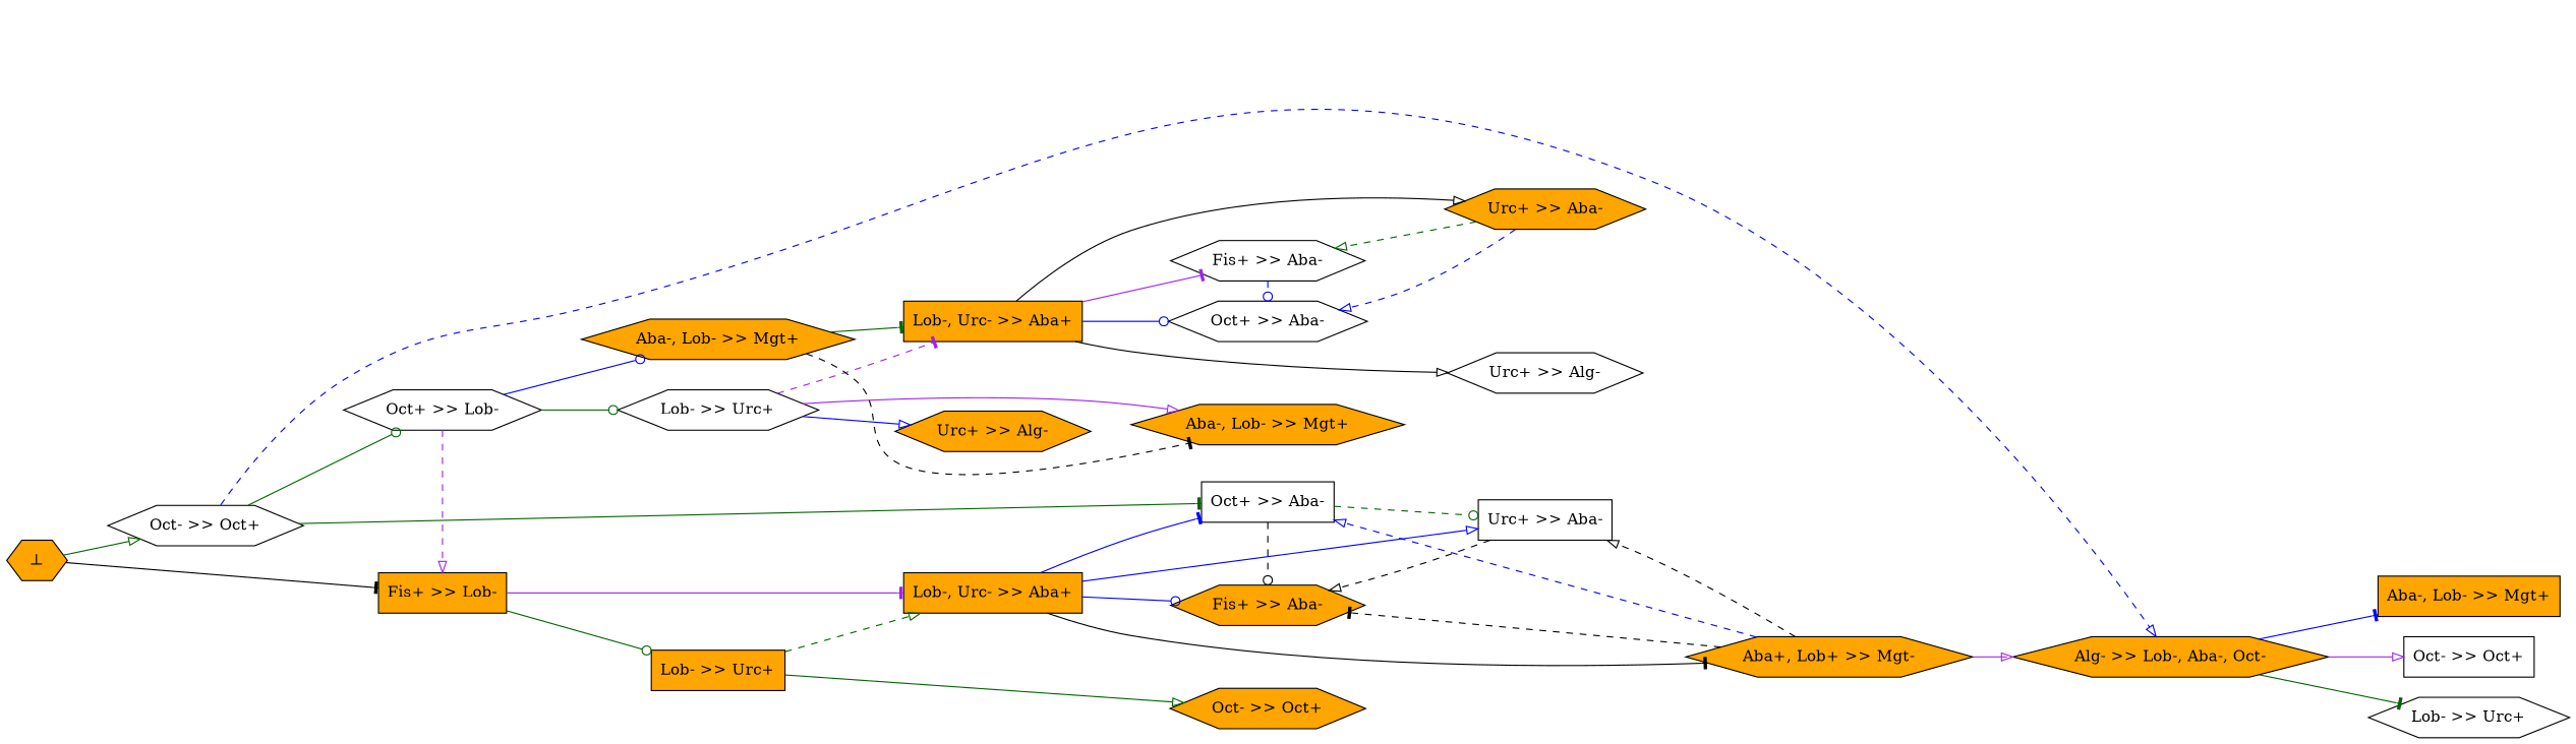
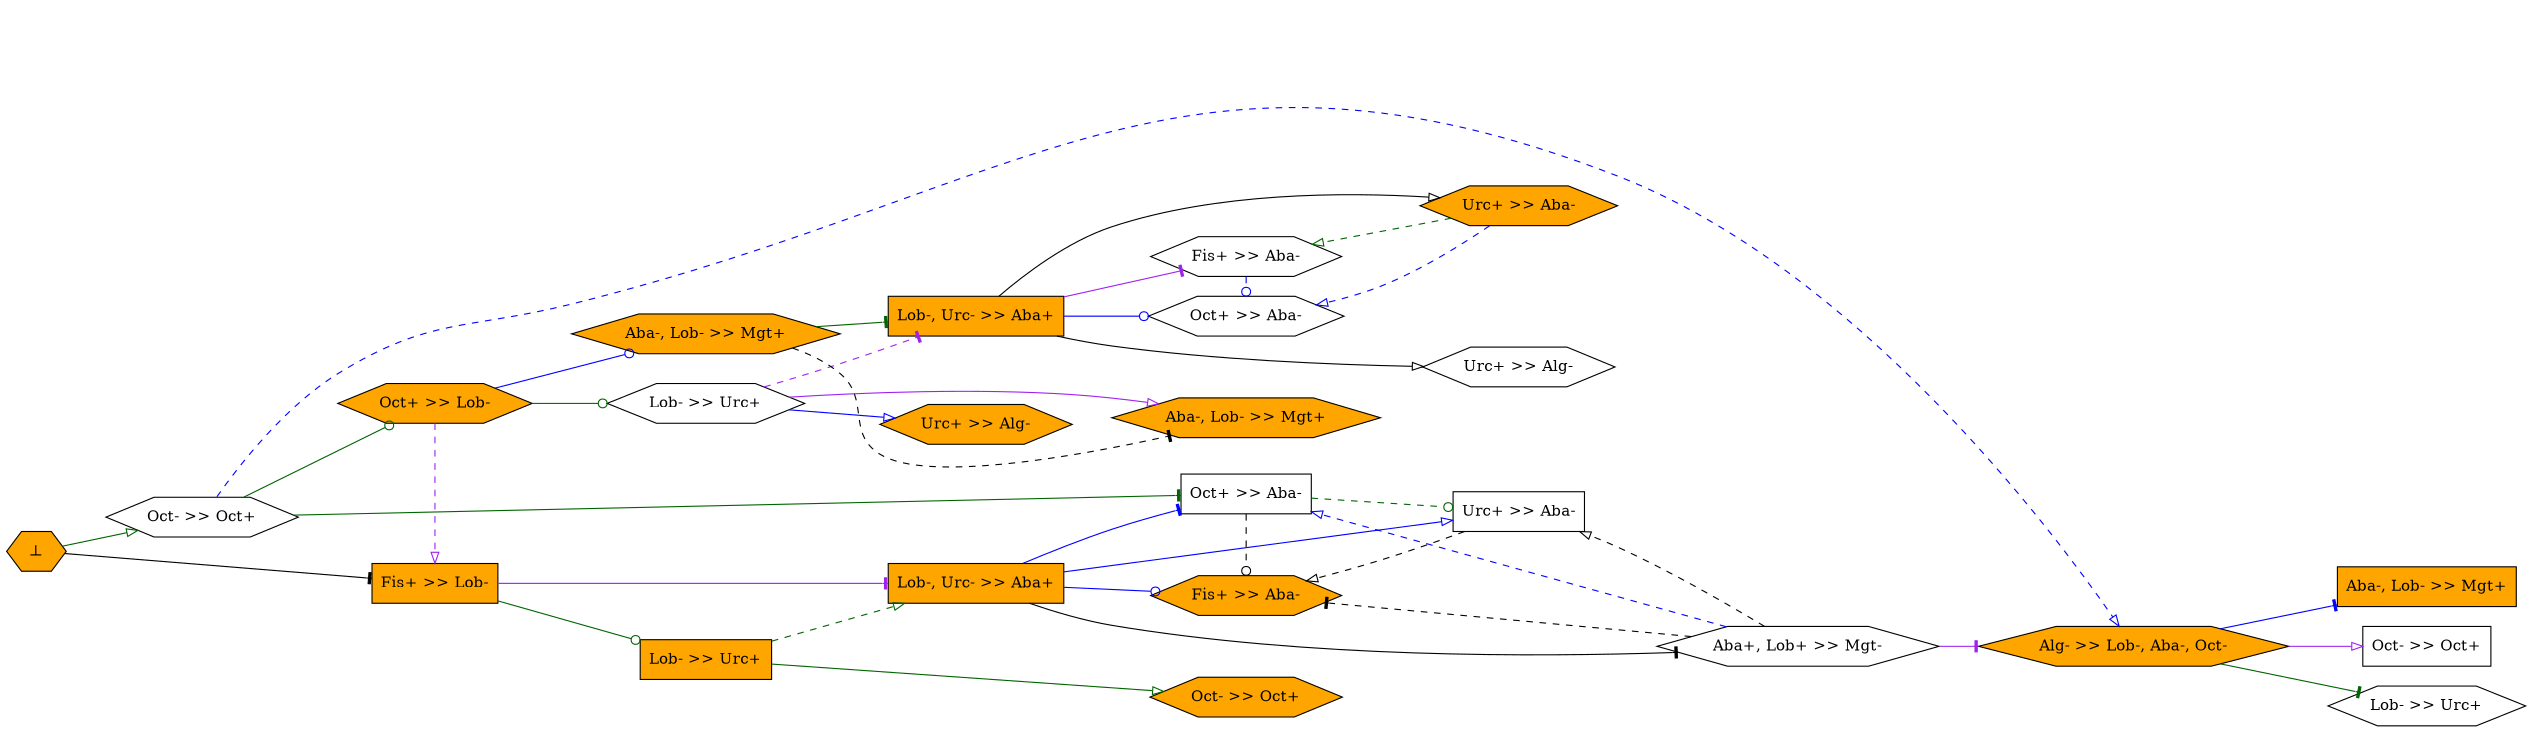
  digraph {
    rankdir=LR
    node [color=black fillcolor=orange shape=hexagon style=filled]
    edge [arrowhead=onormal color=blue minlen=1]
    n1 [fillcolor=white label="Oct- >> Oct+"]
    n2 [label="Alg- >> Lob-, Aba-, Oct-"]
-   n3 [fillcolor=white label="Oct+ >> Lob-"]
+   n3 [label="Oct+ >> Lob-"]
    n4 [fillcolor=white label="Oct+ >> Aba-" shape=box]
    n5 [label="Aba-, Lob- >> Mgt+" shape=box]
    n6 [fillcolor=white label="Oct- >> Oct+" shape=box]
    n7 [fillcolor=white label="Lob- >> Urc+"]
    n8 [label="Fis+ >> Lob-" shape=box]
    n9 [fillcolor=white label="Lob- >> Urc+"]
    n10 [label="Aba-, Lob- >> Mgt+"]
    n11 [fillcolor=white label="Urc+ >> Aba-" shape=box]
    n12 [label="Fis+ >> Aba-"]
    n13 [label="Lob- >> Urc+" shape=box]
    n14 [label="Lob-, Urc- >> Aba+" shape=box]
    n15 [label="Lob-, Urc- >> Aba+" shape=box]
    n16 [label="Aba-, Lob- >> Mgt+"]
    n17 [label="Urc+ >> Alg-"]
    n18 [label="Oct- >> Oct+"]
-   n19 [label="Aba+, Lob+ >> Mgt-"]
+   n19 [fillcolor=white label="Aba+, Lob+ >> Mgt-"]
    n20 [label="Urc+ >> Aba-"]
    n21 [fillcolor=white label="Fis+ >> Aba-"]
    n22 [fillcolor=white label="Oct+ >> Aba-"]
    n23 [fillcolor=white label="Urc+ >> Alg-"]
    n24 [label="⊥" color=""]
    n1 -> n2 [constraint=false style=dashed minlen=""]
    n1 -> n3 [arrowhead=odot color=darkgreen]
    n1 -> n4 [arrowhead=tee color=darkgreen]
    n2 -> n5 [arrowhead=tee]
    n2 -> n6 [color=purple]
    n2 -> n7 [arrowhead=tee color=darkgreen]
    n3 -> n8 [color=purple constraint=false style=dashed minlen=""]
    n3 -> n9 [arrowhead=odot color=darkgreen]
    n3 -> n10 [arrowhead=odot]
    n4 -> n11 [arrowhead=odot color=darkgreen constraint=false style=dashed minlen=""]
    n4 -> n12 [arrowhead=odot color=black constraint=false style=dashed minlen=""]
    n8 -> n13 [arrowhead=odot color=darkgreen]
    n8 -> n14 [arrowhead=tee color=purple minlen=2]
    n9 -> n15 [arrowhead=tee color=purple constraint=false style=dashed minlen=""]
    n9 -> n16 [color=purple minlen=2]
    n9 -> n17
    n10 -> n15 [arrowhead=tee color=darkgreen]
    n10 -> n16 [arrowhead=tee color=black constraint=false style=dashed minlen=""]
    n11 -> n12 [color=black constraint=false style=dashed minlen=""]
    n13 -> n14 [color=darkgreen constraint=false style=dashed minlen=""]
    n13 -> n18 [color=darkgreen minlen=2]
    n14 -> n4 [arrowhead=tee]
    n14 -> n11 [minlen=2]
    n14 -> n12 [arrowhead=odot]
    n14 -> n19 [arrowhead=tee color=black minlen=3]
    n15 -> n20 [color=black minlen=2]
    n15 -> n21 [arrowhead=tee color=purple]
    n15 -> n22 [arrowhead=odot]
    n15 -> n23 [color=black minlen=2]
-   n19 -> n2 [color=purple]
+   n19 -> n2 [arrowhead=tee color=purple]
    n19 -> n4 [constraint=false style=dashed minlen=""]
    n19 -> n11 [color=black constraint=false style=dashed minlen=""]
    n19 -> n12 [arrowhead=tee color=black constraint=false style=dashed minlen=""]
    n20 -> n21 [color=darkgreen constraint=false style=dashed minlen=""]
    n20 -> n22 [constraint=false style=dashed minlen=""]
    n21 -> n22 [arrowhead=odot constraint=false style=dashed minlen=""]
    n24 -> n1 [color=darkgreen]
    n24 -> n8 [arrowhead=tee color=black minlen=2]
  }
